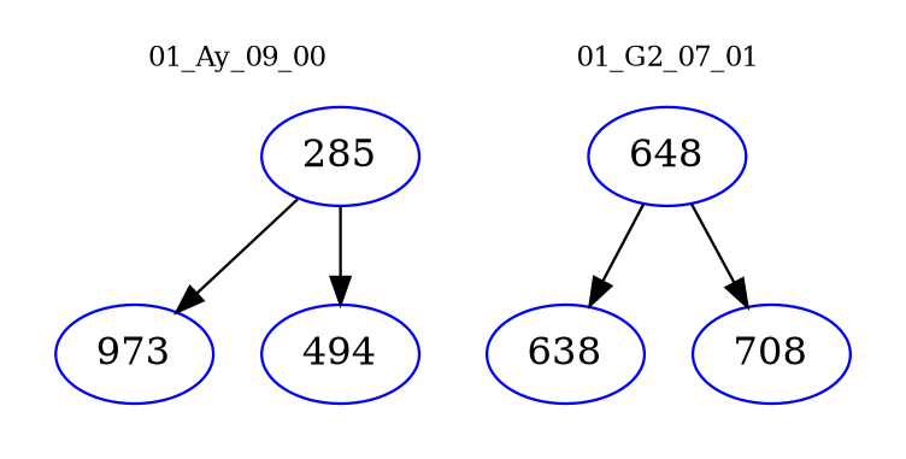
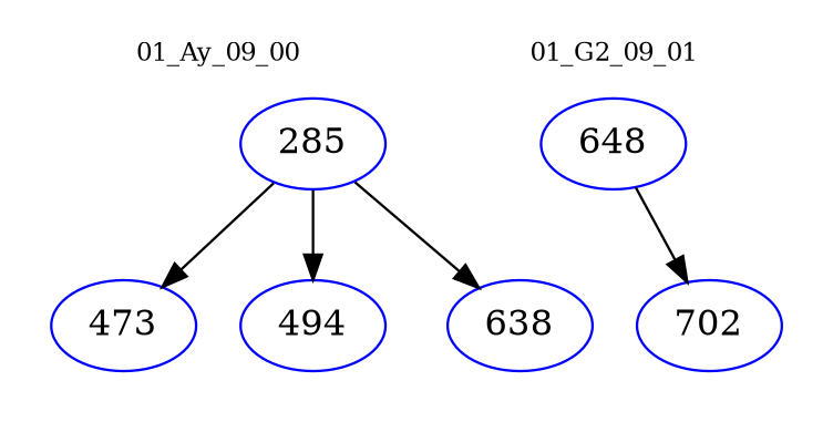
  digraph {
    node [color=blue]
    edge [color=black]
    n1 [label=285]
-   n2 [label=973]
+   n2 [label=473]
    n3 [label=494]
    n4 [label=648]
    n5 [label=638]
-   n6 [label=708]
+   n6 [label=702]
    subgraph cluster_1 {
      color=white
      fontsize=10
      label="01_Ay_09_00"
      n1
      n2
      n3
    }
    subgraph cluster_2 {
      color=white
      fontsize=10
-     label="01_G2_07_01"
+     label="01_G2_09_01"
      n4
      n5
      n6
    }
    n1 -> n2
    n1 -> n3
-   n4 -> n5
+   n1 -> n5
    n4 -> n6
  }
